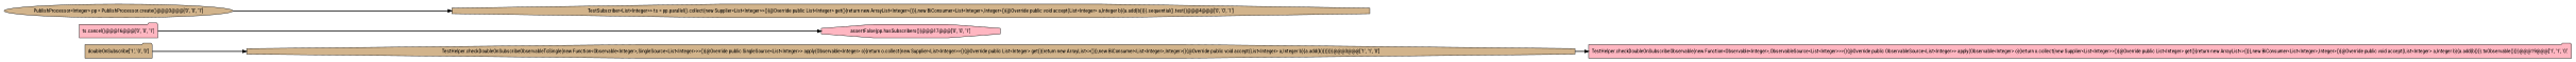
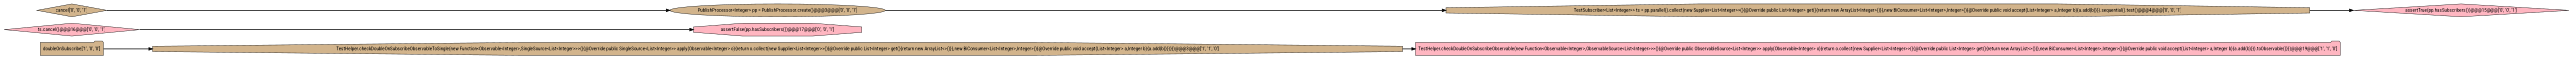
  digraph {
    fontname="Roboto Condensed"
    rankdir=LR
    node [fillcolor=tan fontname="Roboto Condensed" shape=octagon style=filled]
    edge [fontname="Roboto Condensed" style=bold]
    n1 [label="TestHelper.checkDoubleOnSubscribeObservableToSingle(new Function<Observable<Integer>,SingleSource<List<Integer>>>(){@Override public SingleSource<List<Integer>> apply(Observable<Integer> o){return o.collect(new Supplier<List<Integer>>(){@Override public List<Integer> get(){return new ArrayList<>()}},new BiConsumer<List<Integer>,Integer>(){@Override public void accept(List<Integer> a,Integer b){a.add(b)}})}})@@@3@@@['1', '1', '0']"]
    n2 [fillcolor=lightpink label="TestHelper.checkDoubleOnSubscribeObservable(new Function<Observable<Integer>,ObservableSource<List<Integer>>>(){@Override public ObservableSource<List<Integer>> apply(Observable<Integer> o){return o.collect(new Supplier<List<Integer>>(){@Override public List<Integer> get(){return new ArrayList<>()}},new BiConsumer<List<Integer>,Integer>(){@Override public void accept(List<Integer> a,Integer b){a.add(b)}}).toObservable()}})@@@19@@@['1', '1', '0']" shape=folder]
-   n3 [fillcolor=lightpink label="ts.cancel()@@@16@@@['0', '0', '1']" shape=folder]
+   n3 [fillcolor=lightpink label="ts.cancel()@@@16@@@['0', '0', '1']" shape=diamond]
    n4 [fillcolor=lightpink label="assertFalse(pp.hasSubscribers())@@@17@@@['0', '0', '1']"]
+   n5 [fillcolor=lightpink label="assertTrue(pp.hasSubscribers())@@@15@@@['0', '0', '1']" shape=diamond]
    n6 [label="doubleOnSubscribe['1', '0', '0']" shape=folder]
+   n7 [label="cancel['0', '0', '1']" shape=diamond]
    n8 [label="PublishProcessor<Integer> pp = PublishProcessor.create()@@@3@@@['0', '0', '1']" shape=ellipse]
    n9 [label="TestSubscriber<List<Integer>> ts = pp.parallel().collect(new Supplier<List<Integer>>(){@Override public List<Integer> get(){return new ArrayList<Integer>()}},new BiConsumer<List<Integer>,Integer>(){@Override public void accept(List<Integer> a,Integer b){a.add(b)}}).sequential().test()@@@4@@@['0', '0', '1']"]
    n1 -> n2
    n3 -> n4
    n6 -> n1
+   n7 -> n8
    n8 -> n9
+   n9 -> n5
  }
